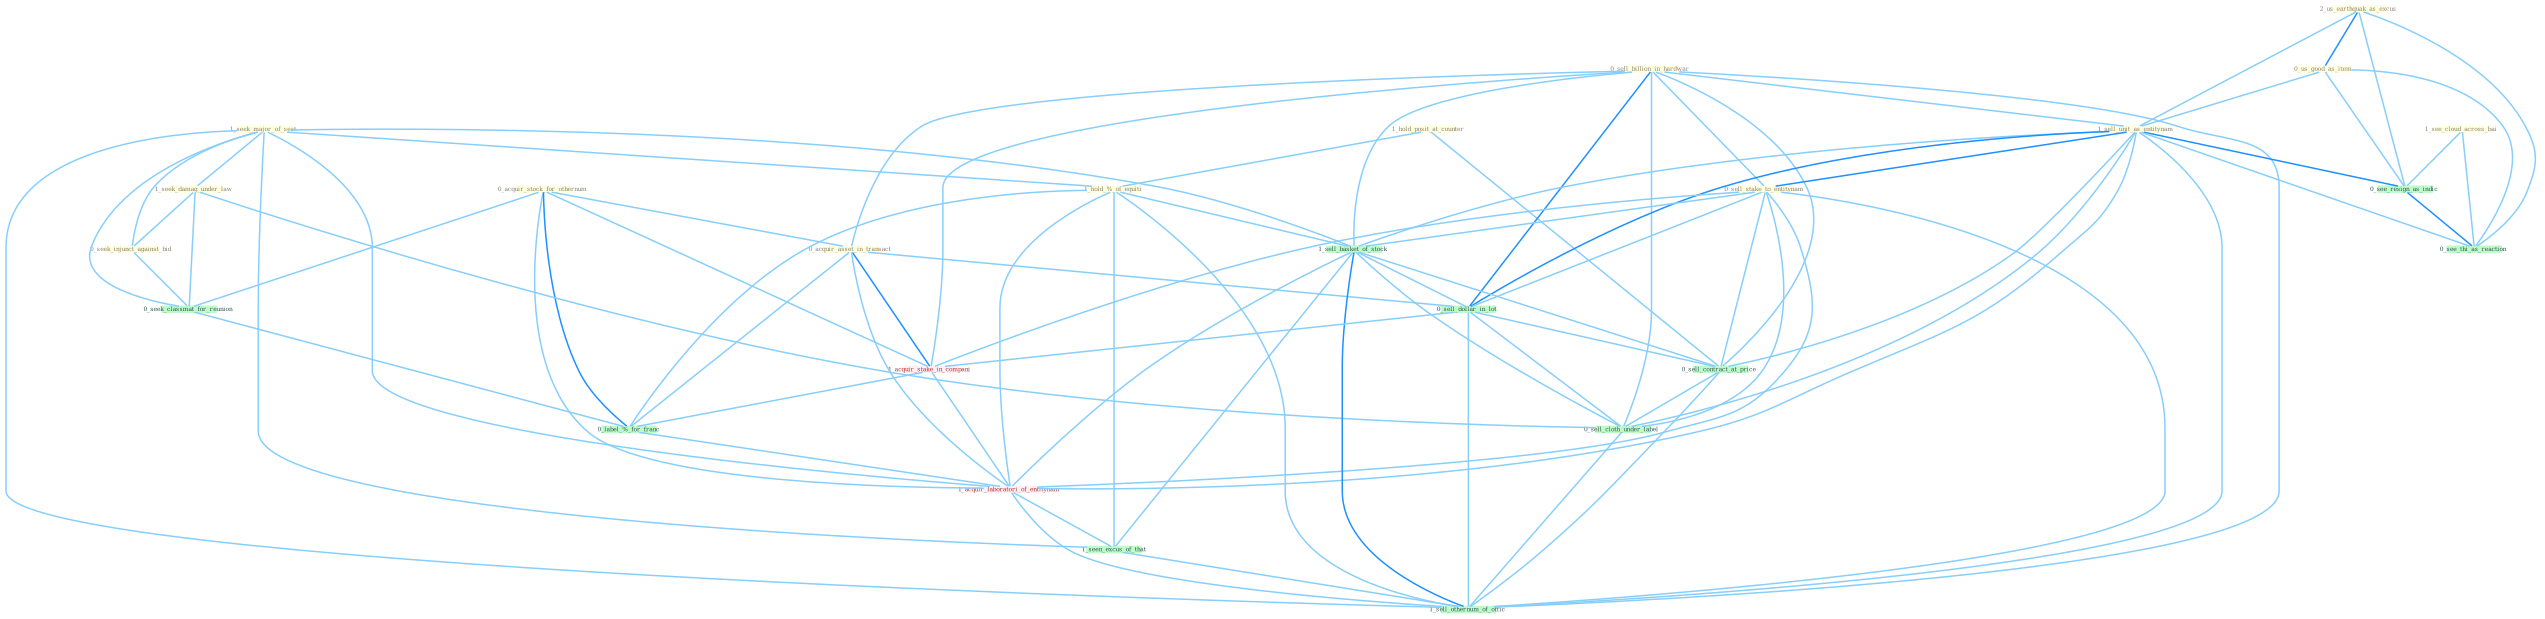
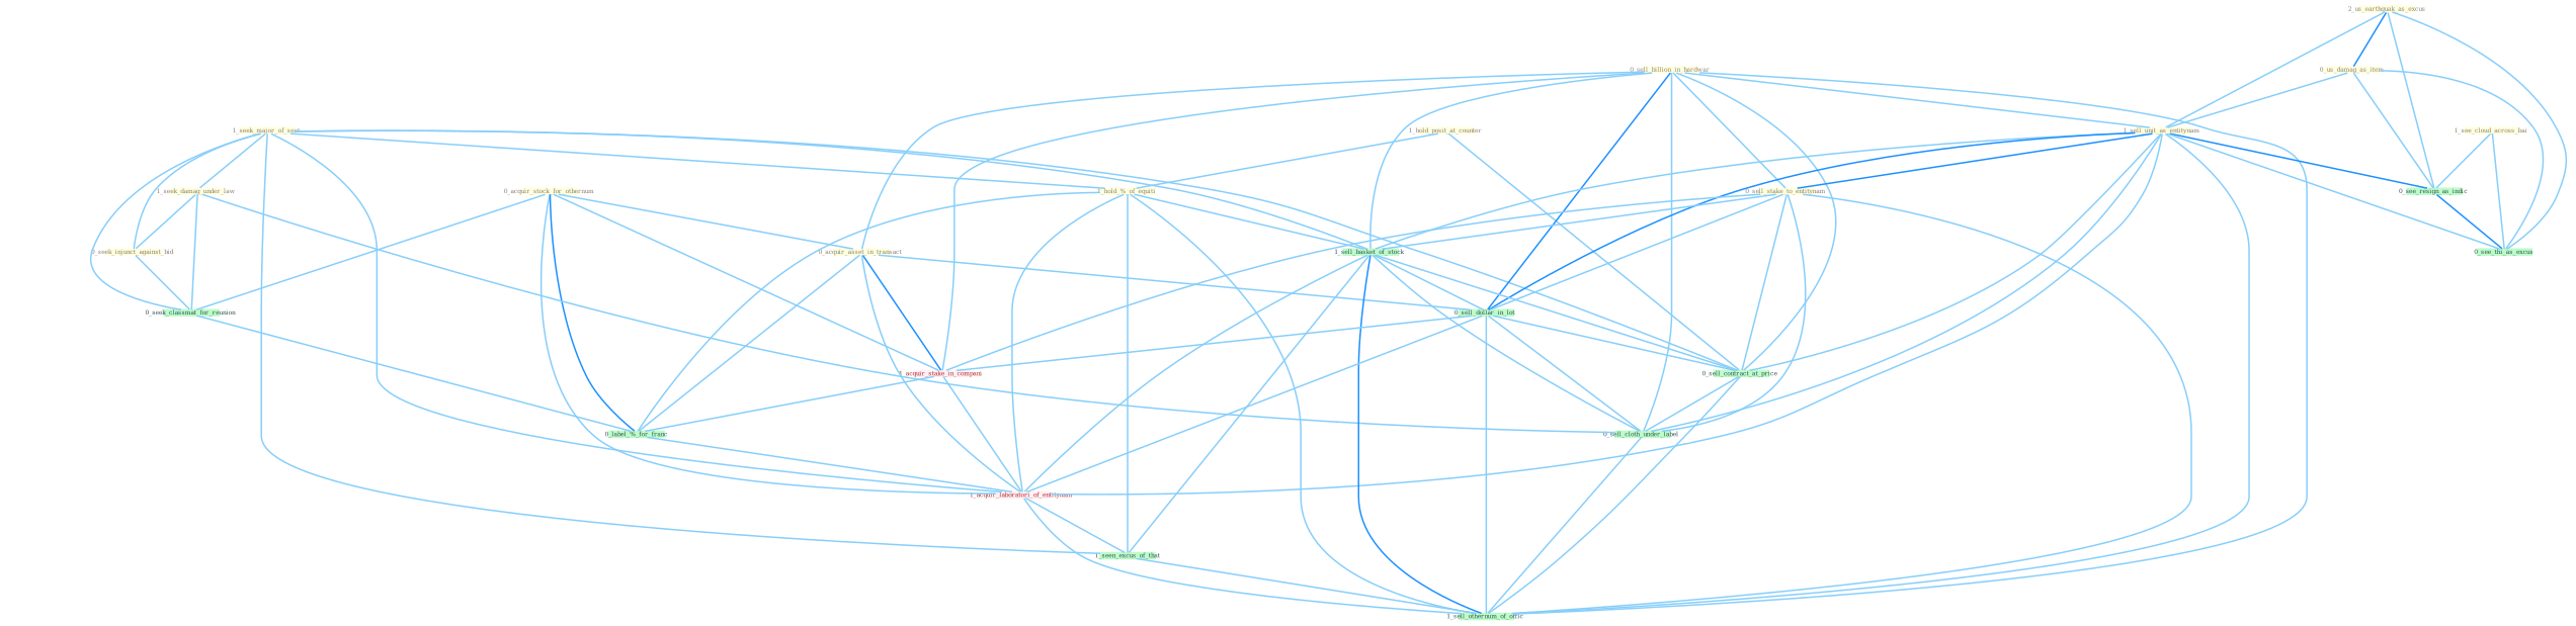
  graph {
    node [color="#ffffe0" fixedsize=true fontcolor="#8b7d6b" fontsize=4 shape=polygon style=filled]
    edge [color="#87cefa" w=1]
    "1_hold_posit_at_counter " [height=.06 width=.5]
    "1_see_cloud_across_bai " [height=.06 width=.5]
    "0_acquir_stock_for_othernum " [height=.06 width=.5]
    "1_seek_major_of_seat " [height=.06 width=.5]
    "1_seek_damag_under_law " [height=.06 width=.5]
    "0_seek_injunct_against_bid " [height=.06 width=.5]
    n7 [height=.06 label="2_us_earthquak_as_excus" width=.5]
    "0_sell_billion_in_hardwar " [height=.06 width=.5]
    "0_acquir_asset_in_transact " [height=.06 width=.5]
-   "0_us_good_as_item " [height=.06 width=.5]
+   "0_us_good_as_item " [height=.06 width=.5 label="0_us_damag_as_item"]
    "1_sell_unit_as_entitynam " [height=.06 width=.5]
    "0_sell_stake_to_entitynam " [height=.06 width=.5]
    "1_hold_%_of_equiti " [height=.06 width=.5]
    "1_acquir_stake_in_compani " [color="#fff0f5" fontcolor="#b22222" height=.06 width=.5]
    "1_acquir_laboratori_of_entitynam " [color="#fff0f5" fontcolor="#b22222" height=.06 width=.5]
    "0_sell_contract_at_price " [color="#BDFCC9" fontcolor="#2f4f4f" height=.06 width=.5]
    "0_see_resign_as_indic " [color="#BDFCC9" fontcolor="#2f4f4f" height=.06 width=.5]
-   "0_see_thi_as_reaction " [color="#BDFCC9" fontcolor="#2f4f4f" height=.06 width=.5]
+   "0_see_thi_as_reaction " [color="#BDFCC9" fontcolor="#2f4f4f" height=.06 width=.5 label="0_see_thi_as_excus"]
    "0_seek_classmat_for_reunion " [color="#BDFCC9" fontcolor="#2f4f4f" height=.06 width=.5]
    n20 [color="#BDFCC9" fontcolor="#2f4f4f" height=.06 label="0_label_%_for_franc" width=.5]
    "1_sell_basket_of_stock " [color="#BDFCC9" fontcolor="#2f4f4f" height=.06 width=.5]
    n22 [color="#BDFCC9" fontcolor="#2f4f4f" height=.06 label="1_seen_excus_of_that" width=.5]
    "1_sell_othernum_of_offic " [color="#BDFCC9" fontcolor="#2f4f4f" height=.06 width=.5]
    "0_sell_cloth_under_label " [color="#BDFCC9" fontcolor="#2f4f4f" height=.06 width=.5]
    "0_sell_dollar_in_lot " [color="#BDFCC9" fontcolor="#2f4f4f" height=.06 width=.5]
    subgraph sub_1 {
      "1_hold_posit_at_counter "
      "1_see_cloud_across_bai "
      "0_acquir_stock_for_othernum "
      "1_seek_major_of_seat "
      "1_seek_damag_under_law "
      "0_seek_injunct_against_bid "
      n7
      "0_sell_billion_in_hardwar "
      "0_acquir_asset_in_transact "
      "0_us_good_as_item "
      "1_sell_unit_as_entitynam "
      "0_sell_stake_to_entitynam "
      "1_hold_%_of_equiti "
    }
    subgraph sub_2 {
      "1_acquir_stake_in_compani "
      "1_acquir_laboratori_of_entitynam "
    }
    "1_hold_posit_at_counter " -- "1_hold_%_of_equiti "
    "1_hold_posit_at_counter " -- "0_sell_contract_at_price "
    "1_see_cloud_across_bai " -- "0_see_resign_as_indic "
    "1_see_cloud_across_bai " -- "0_see_thi_as_reaction "
    "0_acquir_stock_for_othernum " -- "0_acquir_asset_in_transact "
    "0_acquir_stock_for_othernum " -- "1_acquir_stake_in_compani "
    "0_acquir_stock_for_othernum " -- "1_acquir_laboratori_of_entitynam "
    "0_acquir_stock_for_othernum " -- "0_seek_classmat_for_reunion "
    "0_acquir_stock_for_othernum " -- n20 [color="#1e90ff" w=2]
    "1_seek_major_of_seat " -- "1_seek_damag_under_law "
    "1_seek_major_of_seat " -- "0_seek_injunct_against_bid "
    "1_seek_major_of_seat " -- "1_hold_%_of_equiti "
    "1_seek_major_of_seat " -- "1_acquir_laboratori_of_entitynam "
    "1_seek_major_of_seat " -- "0_seek_classmat_for_reunion "
    "1_seek_major_of_seat " -- "1_sell_basket_of_stock "
    "1_seek_major_of_seat " -- n22
-   "1_seek_major_of_seat " -- "1_sell_othernum_of_offic "
+   "1_seek_major_of_seat " -- "0_sell_contract_at_price "
    "1_seek_damag_under_law " -- "0_seek_injunct_against_bid "
    "1_seek_damag_under_law " -- "0_seek_classmat_for_reunion "
    "1_seek_damag_under_law " -- "0_sell_cloth_under_label "
    "0_seek_injunct_against_bid " -- "0_seek_classmat_for_reunion "
    n7 -- "0_us_good_as_item " [color="#1e90ff" w=2]
    n7 -- "1_sell_unit_as_entitynam "
    n7 -- "0_see_resign_as_indic "
    n7 -- "0_see_thi_as_reaction "
    "0_sell_billion_in_hardwar " -- "0_acquir_asset_in_transact "
    "0_sell_billion_in_hardwar " -- "1_sell_unit_as_entitynam "
    "0_sell_billion_in_hardwar " -- "0_sell_stake_to_entitynam "
    "0_sell_billion_in_hardwar " -- "1_acquir_stake_in_compani "
    "0_sell_billion_in_hardwar " -- "0_sell_contract_at_price "
    "0_sell_billion_in_hardwar " -- "1_sell_basket_of_stock "
    "0_sell_billion_in_hardwar " -- "1_sell_othernum_of_offic "
    "0_sell_billion_in_hardwar " -- "0_sell_cloth_under_label "
    "0_sell_billion_in_hardwar " -- "0_sell_dollar_in_lot " [color="#1e90ff" w=2]
    "0_acquir_asset_in_transact " -- "1_acquir_stake_in_compani " [color="#1e90ff" w=2]
    "0_acquir_asset_in_transact " -- "1_acquir_laboratori_of_entitynam "
    "0_acquir_asset_in_transact " -- n20
    "0_acquir_asset_in_transact " -- "0_sell_dollar_in_lot "
    "0_us_good_as_item " -- "1_sell_unit_as_entitynam "
    "0_us_good_as_item " -- "0_see_resign_as_indic "
    "0_us_good_as_item " -- "0_see_thi_as_reaction "
    "1_sell_unit_as_entitynam " -- "0_sell_stake_to_entitynam " [color="#1e90ff" w=2]
    "1_sell_unit_as_entitynam " -- "1_acquir_laboratori_of_entitynam "
    "1_sell_unit_as_entitynam " -- "0_sell_contract_at_price "
    "1_sell_unit_as_entitynam " -- "0_see_resign_as_indic " [color="#1e90ff"]
    "1_sell_unit_as_entitynam " -- "0_see_thi_as_reaction "
    "1_sell_unit_as_entitynam " -- "1_sell_basket_of_stock "
    "1_sell_unit_as_entitynam " -- "1_sell_othernum_of_offic "
    "1_sell_unit_as_entitynam " -- "0_sell_cloth_under_label "
    "1_sell_unit_as_entitynam " -- "0_sell_dollar_in_lot " [color="#1e90ff"]
    "0_sell_stake_to_entitynam " -- "1_acquir_stake_in_compani "
-   "0_sell_stake_to_entitynam " -- "1_acquir_laboratori_of_entitynam "
+   "0_sell_dollar_in_lot " -- "1_acquir_laboratori_of_entitynam "
    "0_sell_stake_to_entitynam " -- "0_sell_contract_at_price "
    "0_sell_stake_to_entitynam " -- "1_sell_basket_of_stock "
    "0_sell_stake_to_entitynam " -- "1_sell_othernum_of_offic "
    "0_sell_stake_to_entitynam " -- "0_sell_cloth_under_label "
    "0_sell_stake_to_entitynam " -- "0_sell_dollar_in_lot "
    "1_hold_%_of_equiti " -- "1_acquir_laboratori_of_entitynam "
    "1_hold_%_of_equiti " -- n20
    "1_hold_%_of_equiti " -- "1_sell_basket_of_stock "
    "1_hold_%_of_equiti " -- n22
    "1_hold_%_of_equiti " -- "1_sell_othernum_of_offic "
    "1_acquir_stake_in_compani " -- "1_acquir_laboratori_of_entitynam "
    "1_acquir_stake_in_compani " -- n20
    "1_acquir_laboratori_of_entitynam " -- n22
    "1_acquir_laboratori_of_entitynam " -- "1_sell_othernum_of_offic "
    "0_sell_contract_at_price " -- "1_sell_othernum_of_offic "
    "0_sell_contract_at_price " -- "0_sell_cloth_under_label "
    "0_see_resign_as_indic " -- "0_see_thi_as_reaction " [color="#1e90ff" w=2]
    "0_seek_classmat_for_reunion " -- n20
    n20 -- "1_acquir_laboratori_of_entitynam "
    "1_sell_basket_of_stock " -- "1_acquir_laboratori_of_entitynam "
    "1_sell_basket_of_stock " -- "0_sell_contract_at_price "
    "1_sell_basket_of_stock " -- n22
    "1_sell_basket_of_stock " -- "1_sell_othernum_of_offic " [color="#1e90ff" w=2]
    "1_sell_basket_of_stock " -- "0_sell_cloth_under_label "
    "1_sell_basket_of_stock " -- "0_sell_dollar_in_lot "
    n22 -- "1_sell_othernum_of_offic "
    "0_sell_cloth_under_label " -- "1_sell_othernum_of_offic "
    "0_sell_dollar_in_lot " -- "1_acquir_stake_in_compani "
    "0_sell_dollar_in_lot " -- "0_sell_contract_at_price "
    "0_sell_dollar_in_lot " -- "1_sell_othernum_of_offic "
    "0_sell_dollar_in_lot " -- "0_sell_cloth_under_label "
  }
